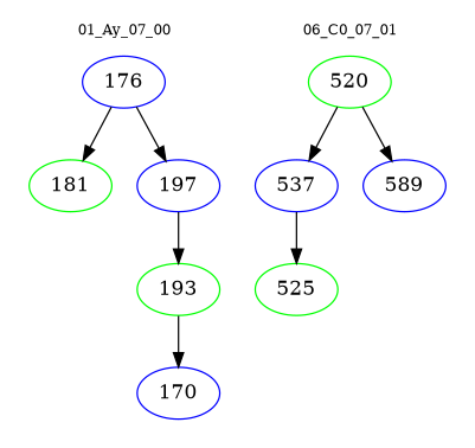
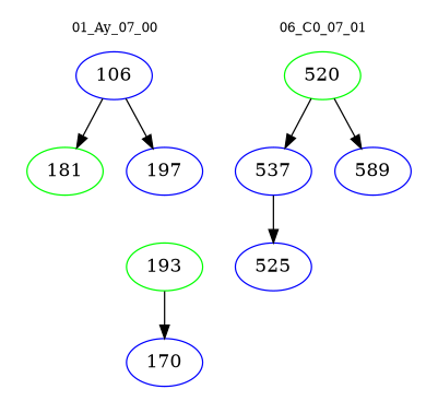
  digraph {
    node [color=blue]
    edge [color=black]
-   n1 [label=176]
+   n1 [label=106]
    n2 [label=170]
    n3 [color=green label=181]
    n4 [label=197]
    n5 [color=green label=193]
    n6 [color=green label=520]
    n7 [label=537]
    n8 [label=589]
-   n9 [color=green label=525]
+   n9 [label=525]
    subgraph cluster_1 {
      color=white
      fontsize=10
      label="01_Ay_07_00"
      n1
      n2
      n3
      n4
      n5
    }
    subgraph cluster_2 {
      color=white
      fontsize=10
      label="06_C0_07_01"
      n6
      n7
      n8
      n9
    }
    n1 -> n3
    n1 -> n4
-   n4 -> n5
    n5 -> n2
    n6 -> n7
    n6 -> n8
    n7 -> n9
  }
